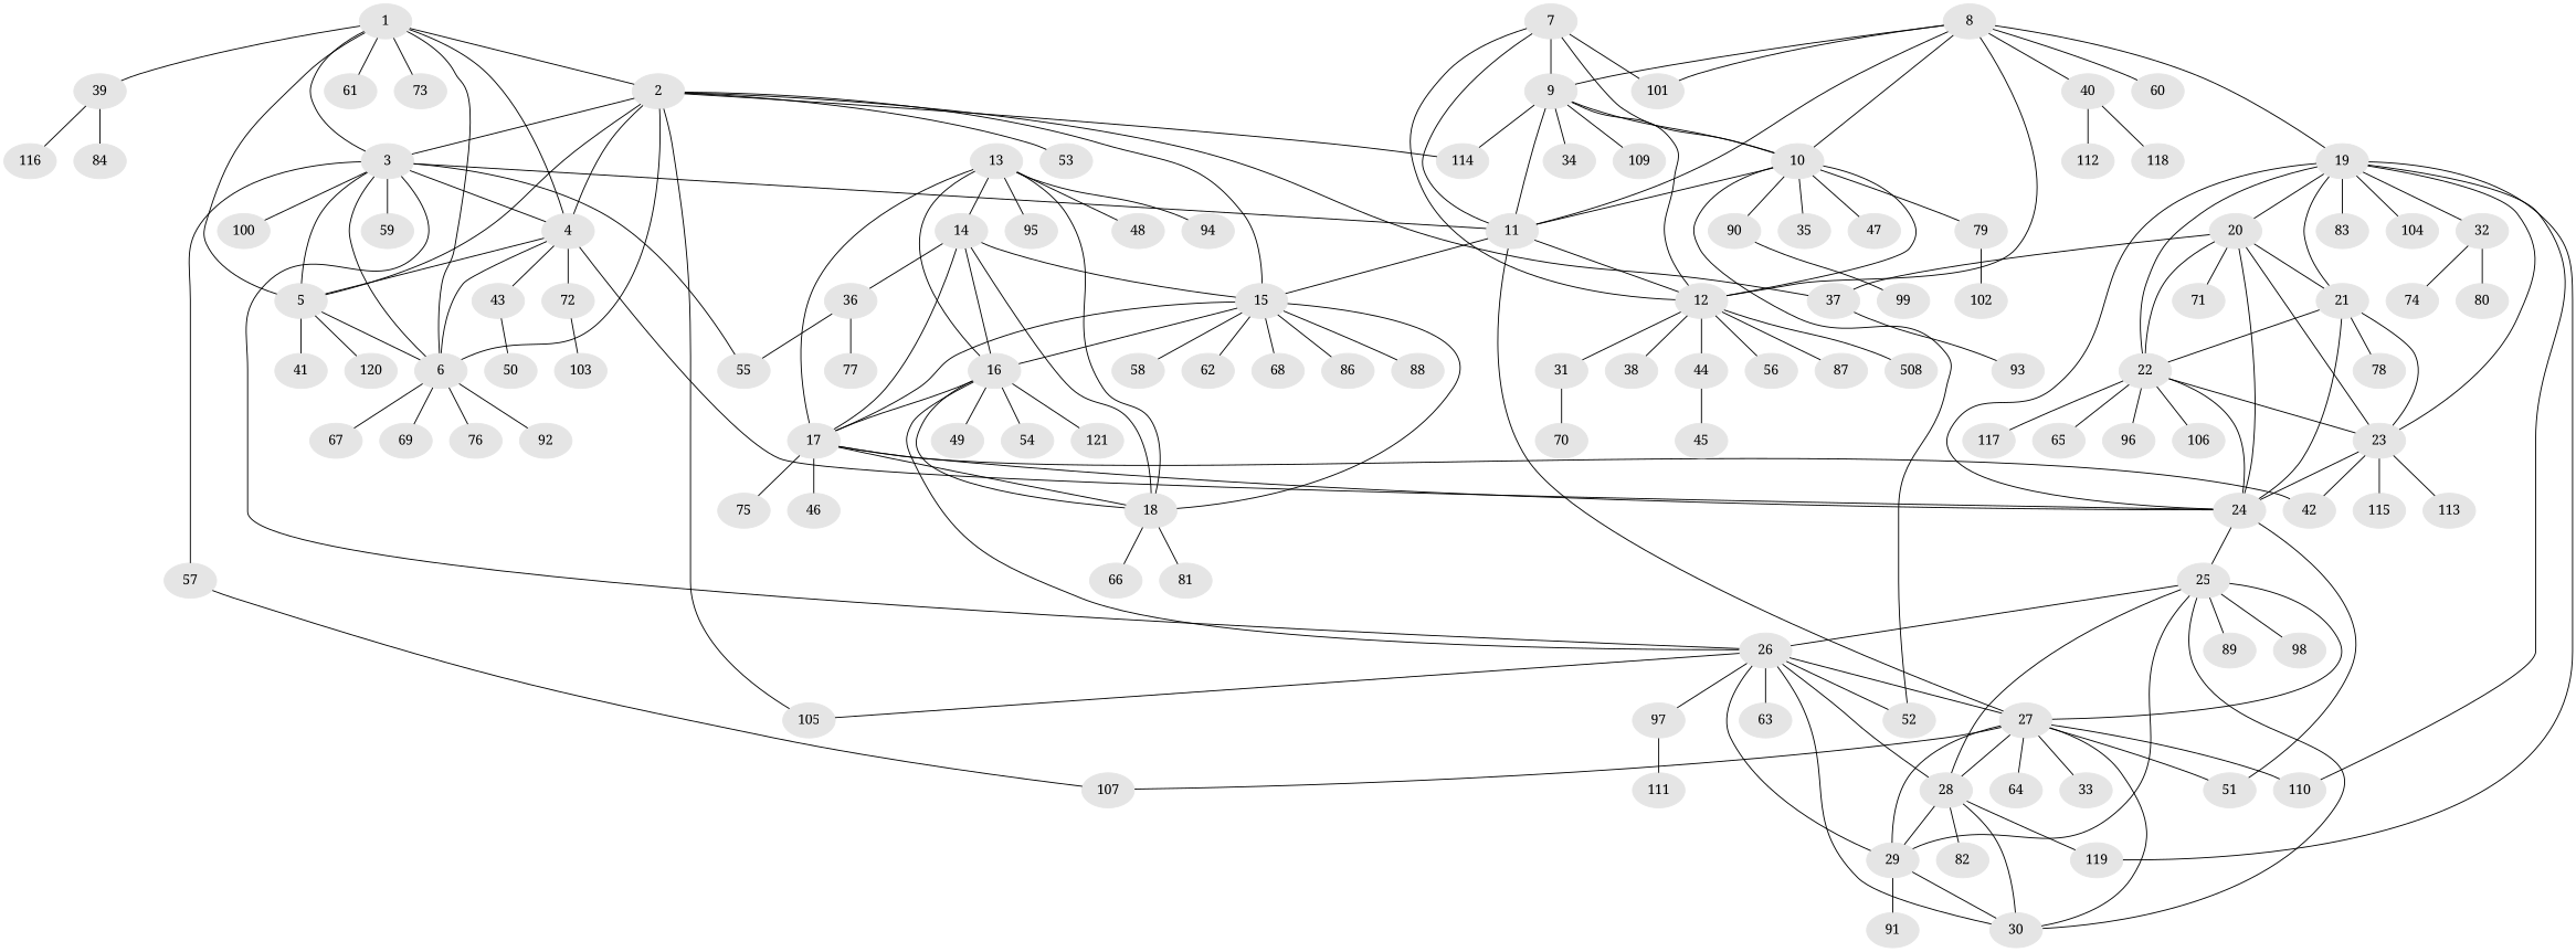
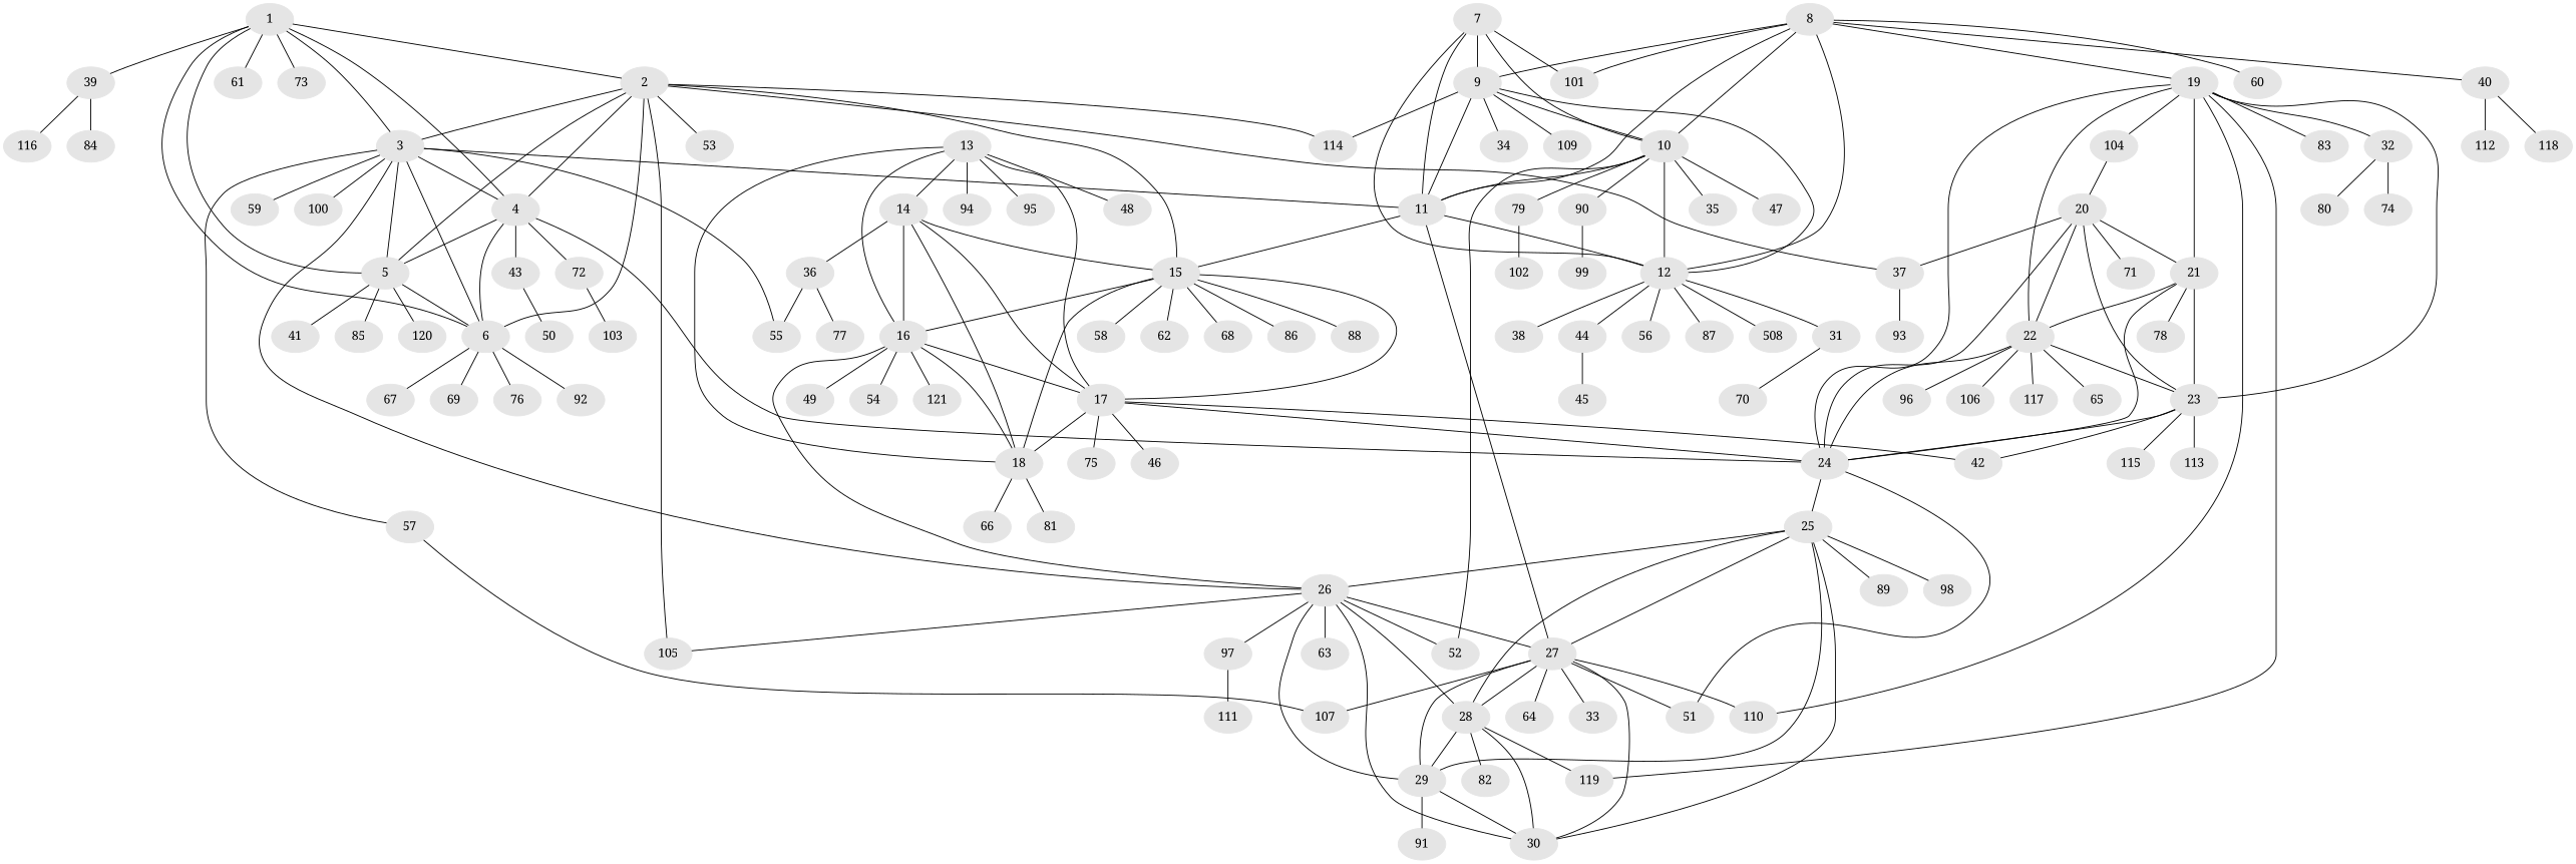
  graph {
    fontname="Noto Serif"
    node [color=gray90 fontname="Noto Serif" style=filled]
    edge [fontname="Noto Serif"]
    1
    2
    3
    4
    5
    6
    39
    61
    73
    15
    37
    53
    105
    114
    11
    26
    55
    57
    59
    100
    24
    43
    72
    41
+   85
    120
    67
    69
    76
    92
    84
    116
    16
    17
    18
    58
    62
    68
    86
    88
    93
    12
    27
    52
    28
    29
    30
    63
    97
    107
    25
    51
    50
    103
    7
    9
    10
    101
    8
    19
    40
    60
    34
    109
    35
    47
    79
    90
    31
    38
    44
    56
    87
    n74 [label=508]
    20
    21
    22
    23
    32
    83
    104
    110
    119
    112
    118
    102
    99
    33
    64
    70
    45
    13
    14
    48
    94
    95
    36
    49
    54
    121
    42
    46
    75
    66
    81
    77
    71
    78
    65
    96
    106
    117
    113
    115
    74
    80
    89
    98
    82
    91
    111
    1 -- 2
    1 -- 3
    1 -- 4
    1 -- 5
    1 -- 6
    1 -- 39
    1 -- 61
    1 -- 73
    2 -- 3
    2 -- 4
    2 -- 5
    2 -- 6
    2 -- 15
    2 -- 37
    2 -- 53
    2 -- 105
    2 -- 114
    3 -- 4
    3 -- 5
    3 -- 6
    3 -- 11
    3 -- 26
    3 -- 55
    3 -- 57
    3 -- 59
    3 -- 100
    4 -- 5
    4 -- 6
    4 -- 24
    4 -- 43
    4 -- 72
    5 -- 6
    5 -- 41
+   5 -- 85
    5 -- 120
    6 -- 67
    6 -- 69
    6 -- 76
    6 -- 92
    39 -- 84
    39 -- 116
    15 -- 16
    15 -- 17
    15 -- 18
    15 -- 58
    15 -- 62
    15 -- 68
    15 -- 86
    15 -- 88
    37 -- 93
    11 -- 15
    11 -- 12
    11 -- 27
    26 -- 105
    26 -- 27
    26 -- 52
    26 -- 28
    26 -- 29
    26 -- 30
    26 -- 63
    26 -- 97
    57 -- 107
    24 -- 25
    24 -- 51
    43 -- 50
    72 -- 103
    16 -- 26
    16 -- 17
    16 -- 18
    16 -- 49
    16 -- 54
    16 -- 121
    17 -- 24
    17 -- 18
    17 -- 42
    17 -- 46
    17 -- 75
    18 -- 66
    18 -- 81
    12 -- 31
    12 -- 38
    12 -- 44
    12 -- 56
    12 -- 87
    12 -- n74
    27 -- 28
    27 -- 29
    27 -- 30
    27 -- 107
    27 -- 51
    27 -- 110
    27 -- 33
    27 -- 64
    28 -- 29
    28 -- 30
    28 -- 119
    28 -- 82
    29 -- 30
    29 -- 91
    97 -- 111
    25 -- 26
    25 -- 27
    25 -- 28
    25 -- 29
    25 -- 30
    25 -- 89
    25 -- 98
    7 -- 11
    7 -- 12
    7 -- 9
    7 -- 10
    7 -- 101
    9 -- 114
    9 -- 11
    9 -- 12
    9 -- 10
    9 -- 34
    9 -- 109
    10 -- 11
    10 -- 12
    10 -- 52
    10 -- 35
    10 -- 47
    10 -- 79
    10 -- 90
    8 -- 11
    8 -- 12
    8 -- 9
    8 -- 10
    8 -- 101
    8 -- 19
    8 -- 40
    8 -- 60
    19 -- 24
-   19 -- 20
+   104 -- 20
    19 -- 21
    19 -- 22
    19 -- 23
    19 -- 32
    19 -- 83
    19 -- 104
    19 -- 110
    19 -- 119
    40 -- 112
    40 -- 118
    79 -- 102
    90 -- 99
    31 -- 70
    44 -- 45
    20 -- 37
    20 -- 24
    20 -- 21
    20 -- 22
    20 -- 23
    20 -- 71
    21 -- 24
    21 -- 22
    21 -- 23
    21 -- 78
    22 -- 24
    22 -- 23
    22 -- 65
    22 -- 96
    22 -- 106
    22 -- 117
    23 -- 24
    23 -- 42
    23 -- 113
    23 -- 115
    32 -- 74
    32 -- 80
    13 -- 16
    13 -- 17
    13 -- 18
    13 -- 14
    13 -- 48
    13 -- 94
    13 -- 95
    14 -- 15
    14 -- 16
    14 -- 17
    14 -- 18
    14 -- 36
    36 -- 55
    36 -- 77
  }
